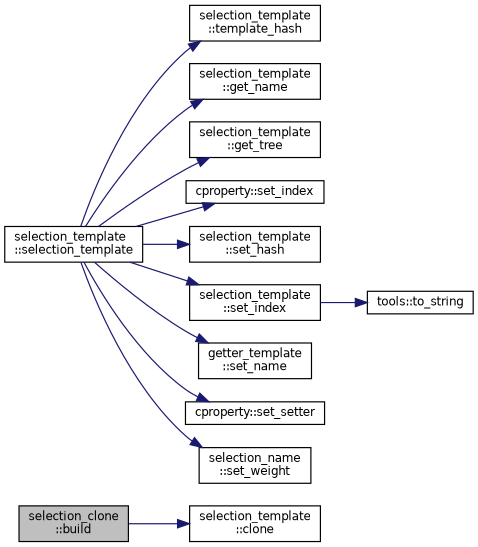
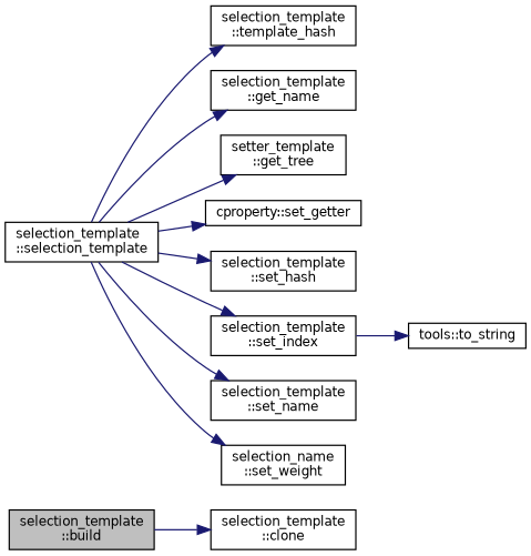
  digraph {
    rankdir=LR
    node [color=black fillcolor=white fontname=Helvetica fontsize=10 shape=record style=filled]
    edge [color=midnightblue fontname=Helvetica fontsize=10 labelfontname=Helvetica labelfontsize=10 style=solid]
-   n1 [fillcolor=grey75 fontcolor=black height=0.2 label="selection_clone\l::build" width=0.4]
+   n1 [fillcolor=grey75 fontcolor=black height=0.2 label="selection_template\l::build" width=0.4]
    n2 [height=0.2 label="selection_template\l::clone" width=0.4]
    n3 [height=0.2 label="selection_template\l::selection_template" width=0.4]
    n4 [height=0.2 label="selection_template\l::template_hash" width=0.4]
    n5 [height=0.2 label="selection_template\l::get_name" width=0.4]
-   n6 [height=0.2 label="selection_template\l::get_tree" width=0.4]
-   n7 [height=0.2 label="cproperty::set_index" width=0.4]
+   n6 [height=0.2 label="setter_template\l::get_tree" width=0.4]
+   n7 [height=0.2 label="cproperty::set_getter" width=0.4]
    n8 [height=0.2 label="selection_template\l::set_hash" width=0.4]
    n9 [height=0.2 label="selection_template\l::set_index" width=0.4]
-   n10 [height=0.2 label="getter_template\l::set_name" width=0.4]
-   n11 [height=0.2 label="cproperty::set_setter" width=0.4]
+   n10 [height=0.2 label="selection_template\l::set_name" width=0.4]
    n12 [height=0.2 label="selection_name\l::set_weight" width=0.4]
    n13 [height=0.2 label="tools::to_string" width=0.4]
    n1 -> n2
    n3 -> n4
    n3 -> n5
    n3 -> n6
    n3 -> n7
    n3 -> n8
    n3 -> n9
    n3 -> n10
-   n3 -> n11
    n3 -> n12
    n9 -> n13
  }
